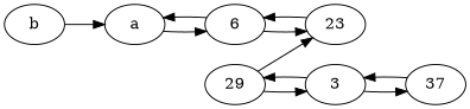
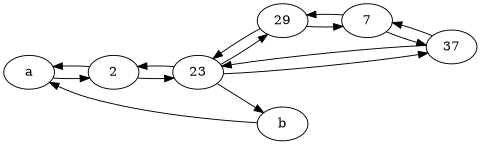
  digraph {
    rankdir=LR
    a
-   6
+   6 [label=2]
    23
    n4 [label=29]
-   3
+   3 [label=7]
    n6 [label=37]
    b
    a -> 6
    6 -> a
    6 -> 23
    23 -> 6
+   23 -> n4
+   23 -> n6
+   23 -> b
    n4 -> 23
    n4 -> 3
    3 -> n4
    3 -> n6
+   n6 -> 23
    n6 -> 3
    b -> a
  }
